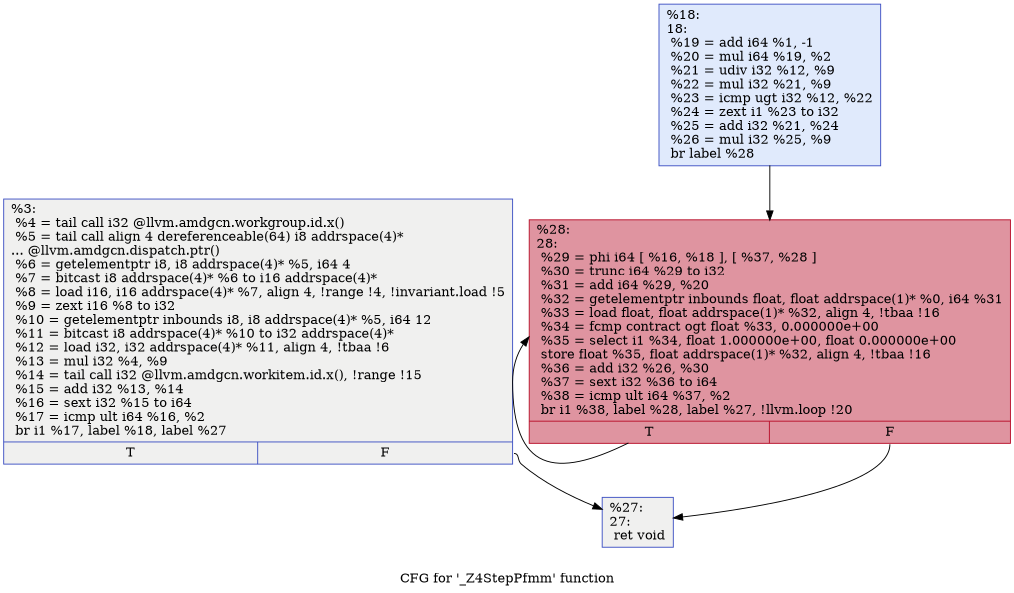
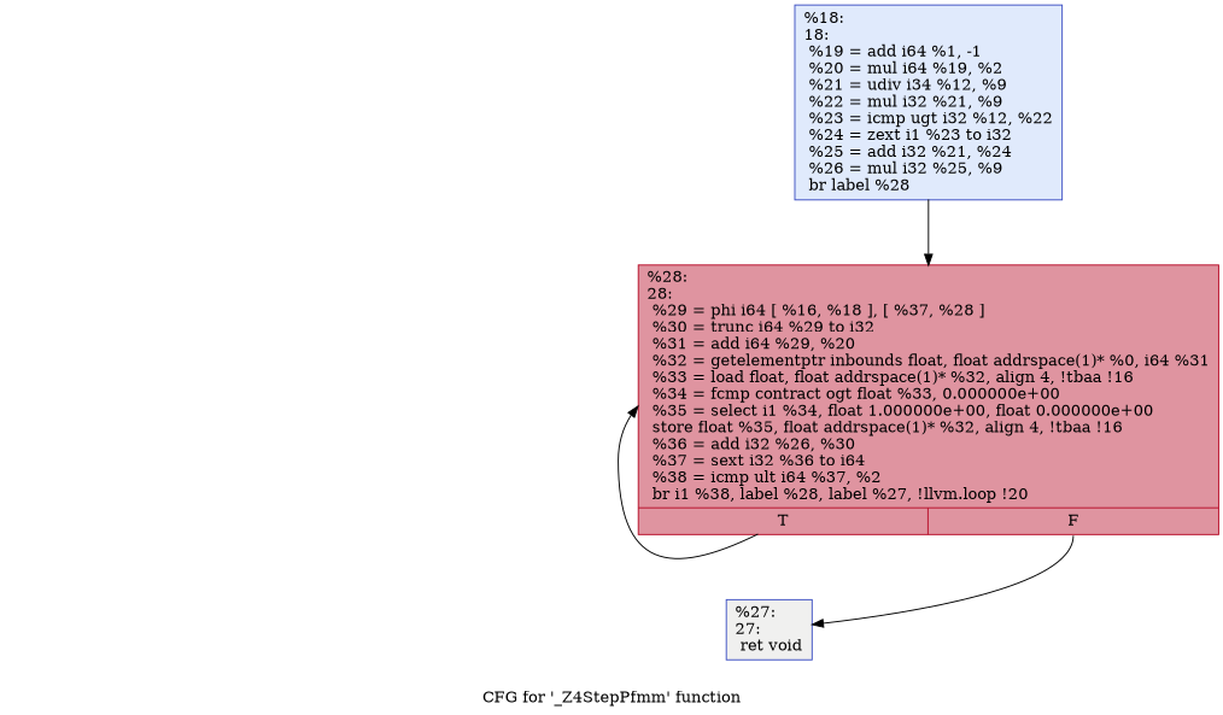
  digraph {
    label="CFG for '_Z4StepPfmm' function"
    node [color="#3d50c3ff" fillcolor="#dedcdb70" shape=record style=filled]
    edge [tailport=s1]
-   n1 [label="{%3:\l  %4 = tail call i32 @llvm.amdgcn.workgroup.id.x()\l  %5 = tail call align 4 dereferenceable(64) i8 addrspace(4)*\l... @llvm.amdgcn.dispatch.ptr()\l  %6 = getelementptr i8, i8 addrspace(4)* %5, i64 4\l  %7 = bitcast i8 addrspace(4)* %6 to i16 addrspace(4)*\l  %8 = load i16, i16 addrspace(4)* %7, align 4, !range !4, !invariant.load !5\l  %9 = zext i16 %8 to i32\l  %10 = getelementptr inbounds i8, i8 addrspace(4)* %5, i64 12\l  %11 = bitcast i8 addrspace(4)* %10 to i32 addrspace(4)*\l  %12 = load i32, i32 addrspace(4)* %11, align 4, !tbaa !6\l  %13 = mul i32 %4, %9\l  %14 = tail call i32 @llvm.amdgcn.workitem.id.x(), !range !15\l  %15 = add i32 %13, %14\l  %16 = sext i32 %15 to i64\l  %17 = icmp ult i64 %16, %2\l  br i1 %17, label %18, label %27\l|{<s0>T|<s1>F}}"]
    n2 [label="{%27:\l27:                                               \l  ret void\l}"]
-   n3 [fillcolor="#b9d0f970" label="{%18:\l18:                                               \l  %19 = add i64 %1, -1\l  %20 = mul i64 %19, %2\l  %21 = udiv i32 %12, %9\l  %22 = mul i32 %21, %9\l  %23 = icmp ugt i32 %12, %22\l  %24 = zext i1 %23 to i32\l  %25 = add i32 %21, %24\l  %26 = mul i32 %25, %9\l  br label %28\l}"]
+   n3 [fillcolor="#b9d0f970" label="{%18:\l18:                                               \l  %19 = add i64 %1, -1\l  %20 = mul i64 %19, %2\l  %21 = udiv i34 %12, %9\l  %22 = mul i32 %21, %9\l  %23 = icmp ugt i32 %12, %22\l  %24 = zext i1 %23 to i32\l  %25 = add i32 %21, %24\l  %26 = mul i32 %25, %9\l  br label %28\l}"]
    n4 [color="#b70d28ff" fillcolor="#b70d2870" label="{%28:\l28:                                               \l  %29 = phi i64 [ %16, %18 ], [ %37, %28 ]\l  %30 = trunc i64 %29 to i32\l  %31 = add i64 %29, %20\l  %32 = getelementptr inbounds float, float addrspace(1)* %0, i64 %31\l  %33 = load float, float addrspace(1)* %32, align 4, !tbaa !16\l  %34 = fcmp contract ogt float %33, 0.000000e+00\l  %35 = select i1 %34, float 1.000000e+00, float 0.000000e+00\l  store float %35, float addrspace(1)* %32, align 4, !tbaa !16\l  %36 = add i32 %26, %30\l  %37 = sext i32 %36 to i64\l  %38 = icmp ult i64 %37, %2\l  br i1 %38, label %28, label %27, !llvm.loop !20\l|{<s0>T|<s1>F}}"]
-   n1 -> n2
    n3 -> n4 [tailport=s0]
    n4 -> n2
    n4 -> n4 [tailport=s0]
  }
